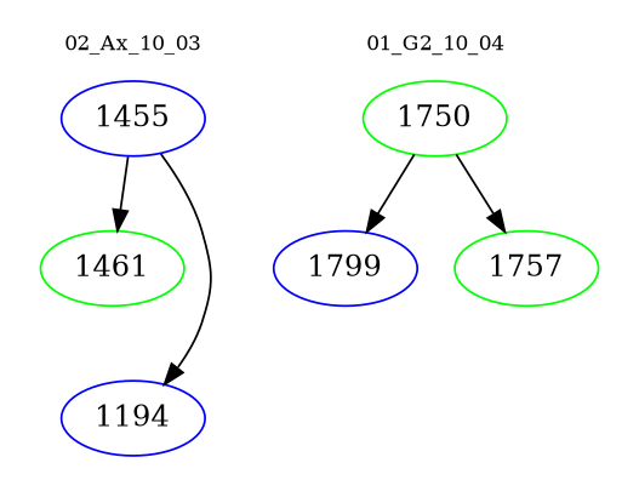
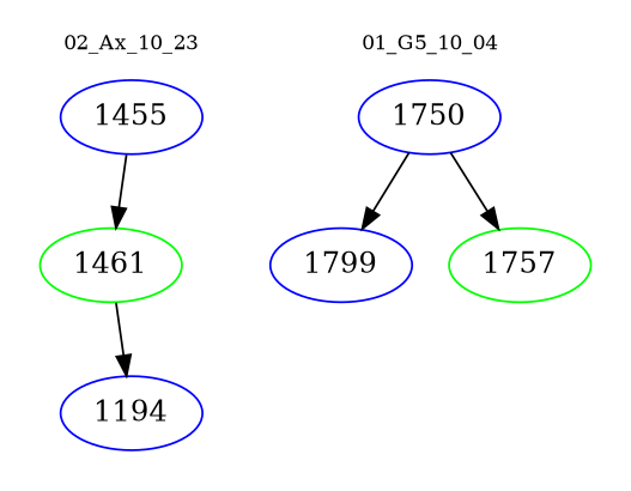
  digraph {
    node [color=blue]
    edge [color=black]
    n1 [label=1455]
    n2 [color=green label=1461]
    n3 [label=1194]
-   n4 [color=green label=1750]
+   n4 [label=1750]
    n5 [label=1799]
    n6 [color=green label=1757]
    subgraph cluster_1 {
      color=white
      fontsize=10
-     label="02_Ax_10_03"
+     label="02_Ax_10_23"
      n1
      n2
      n3
    }
    subgraph cluster_2 {
      color=white
      fontsize=10
-     label="01_G2_10_04"
+     label="01_G5_10_04"
      n4
      n5
      n6
    }
    n1 -> n2
-   n1 -> n3
+   n2 -> n3
    n4 -> n5
    n4 -> n6
  }
